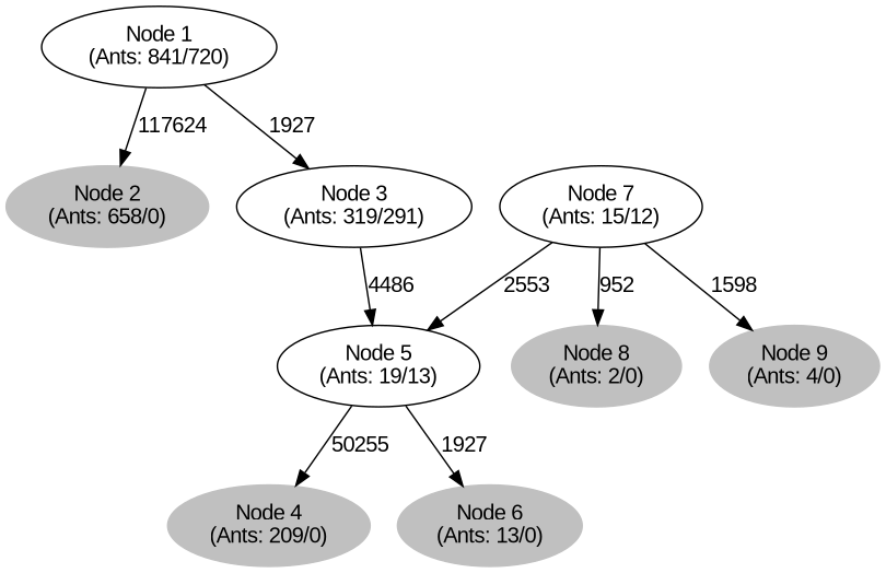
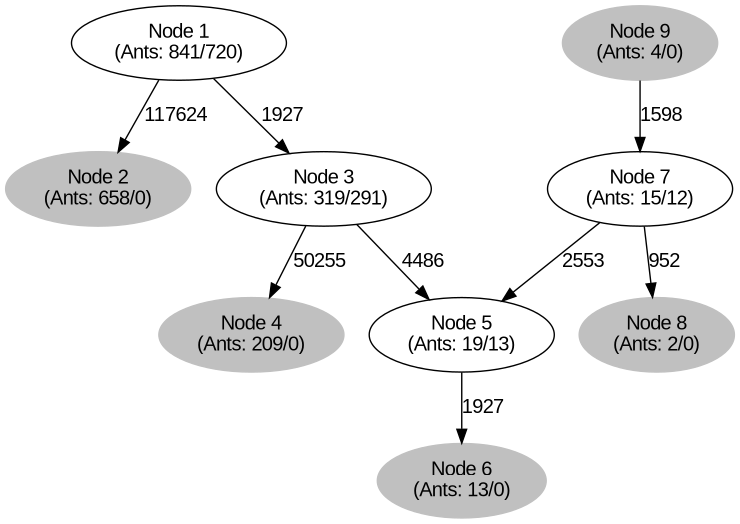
  digraph {
    fontname="Liberation Sans"
    node [fontname="Liberation Sans" color=gray style=filled]
    edge [fontname="Liberation Sans"]
    "Node 1\n(Ants: 841/720)" [color="" style=""]
    "Node 2\n(Ants: 658/0)"
    "Node 3\n(Ants: 319/291)" [color="" style=""]
    "Node 4\n(Ants: 209/0)"
    "Node 5\n(Ants: 19/13)" [color="" style=""]
    "Node 6\n(Ants: 13/0)"
    "Node 7\n(Ants: 15/12)" [color="" style=""]
    "Node 8\n(Ants: 2/0)"
    "Node 9\n(Ants: 4/0)"
    "Node 1\n(Ants: 841/720)" -> "Node 2\n(Ants: 658/0)" [label=117624]
    "Node 1\n(Ants: 841/720)" -> "Node 3\n(Ants: 319/291)" [label=1927]
-   "Node 5\n(Ants: 19/13)" -> "Node 4\n(Ants: 209/0)" [label=50255]
+   "Node 3\n(Ants: 319/291)" -> "Node 4\n(Ants: 209/0)" [label=50255]
    "Node 3\n(Ants: 319/291)" -> "Node 5\n(Ants: 19/13)" [label=4486]
    "Node 5\n(Ants: 19/13)" -> "Node 6\n(Ants: 13/0)" [label=1927]
    "Node 7\n(Ants: 15/12)" -> "Node 5\n(Ants: 19/13)" [label=2553]
    "Node 7\n(Ants: 15/12)" -> "Node 8\n(Ants: 2/0)" [label=952]
-   "Node 7\n(Ants: 15/12)" -> "Node 9\n(Ants: 4/0)" [label=1598]
+   "Node 9\n(Ants: 4/0)" -> "Node 7\n(Ants: 15/12)" [label=1598]
  }
